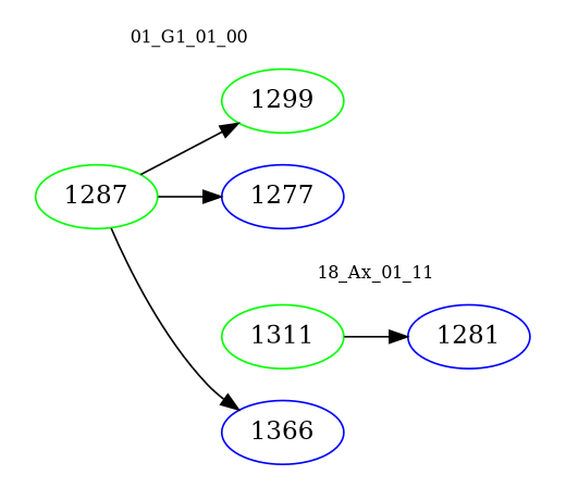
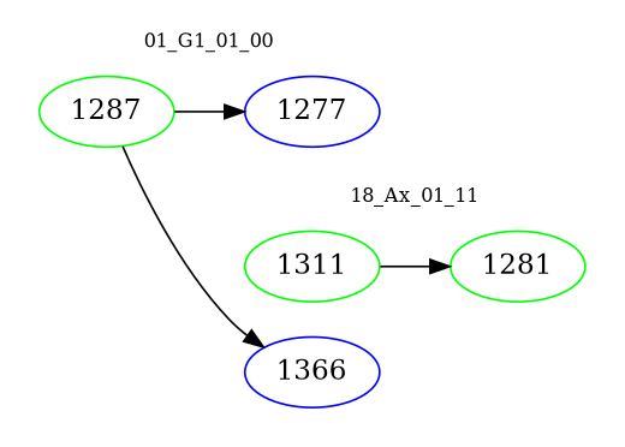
  digraph {
    rankdir=LR
    node [color=green]
    edge [color=black]
    n1 [label=1311]
-   n2 [color=blue label=1281]
+   n2 [label=1281]
    n3 [color=blue label=1366]
    n4 [label=1287]
    n5 [color=blue label=1277]
-   n6 [label=1299]
    subgraph cluster_1 {
      color=white
      fontsize=10
      label="18_Ax_01_11"
      n1
      n2
      n3
    }
    subgraph cluster_2 {
      color=white
      fontsize=10
      label="01_G1_01_00"
      n4
      n5
-     n6
    }
    n1 -> n2
    n4 -> n3
    n4 -> n5
-   n4 -> n6
  }
